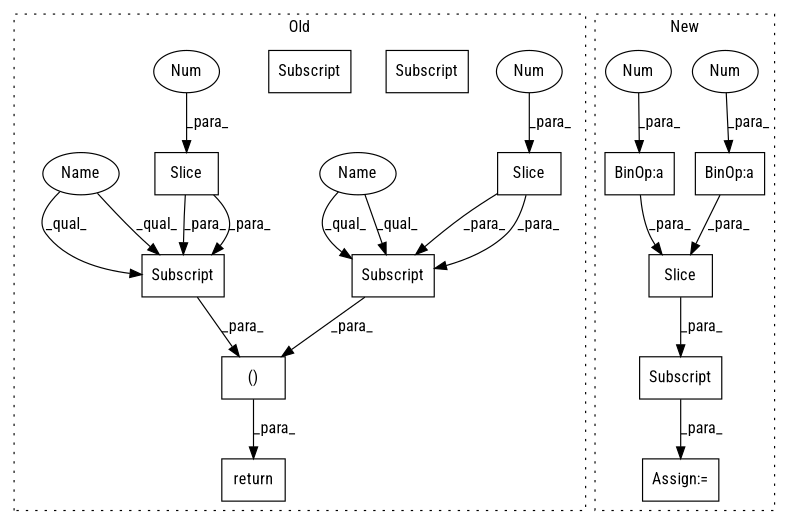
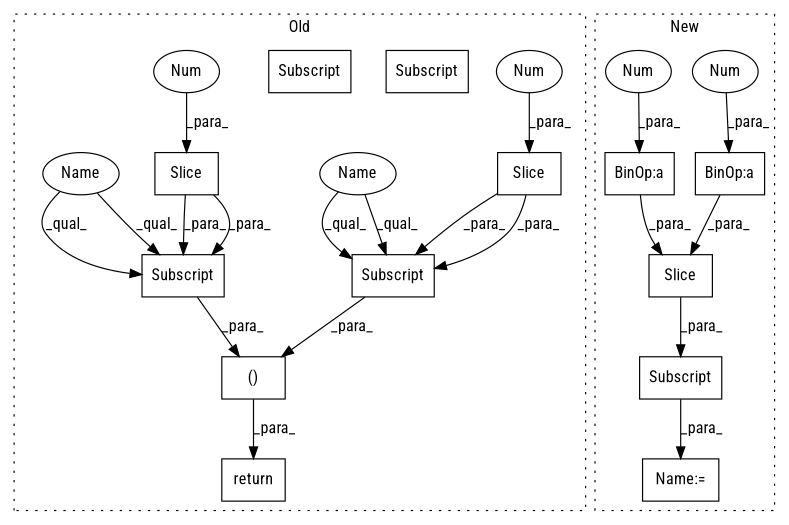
  digraph {
    fontname="Roboto Condensed"
    node [a=63 l=3 s=3341 shape=box fontname="Roboto Condensed"]
    edge [fontname="Roboto Condensed"]
    n1 [a=80 l=2 label=Slice]
    n2 [a=76 l=1 label=Num shape=ellipse]
    n3 [l="8,0" label=Subscript s="3336,0"]
    n4 [l="9,0" label=Subscript s="3325,0"]
    n5 [a=54 l=10 label="()" s=3334]
    n6 [a=80 label=Slice s=3330]
    n7 [a=76 l=2 label=Num s=3331 shape=ellipse]
    n8 [a=93 l=7 label=return s=3318]
    n9 [a=87 l=4 label=Name s=3325 shape=ellipse]
    n10 [a=87 l=4 label=Name s=3336 shape=ellipse]
    n11 [l="9,0" label=Subscript s="3325,0"]
    n12 [l="8,0" label=Subscript s="3336,0"]
    n13 [a=80 l=11 label=Slice s=3533]
    n14 [a=82 label="BinOp:a" s=3534]
    n15 [a=76 l=1 label=Num s=3537 shape=ellipse]
-   n16 [a=68 label="Assign:=" s=3518]
+   n16 [a=68 label="Name:=" s=3518]
    n17 [a=82 label="BinOp:a" s=3540]
    n18 [l="24,0" label=Subscript s="3521,0"]
    n19 [a=76 l=1 label=Num s=3543 shape=ellipse]
    subgraph cluster_1 {
      label=Old
      style=dotted
      n1
      n2
      n3
      n4
      n5
      n6
      n7
      n8
      n9
      n10
      n11
      n12
    }
    subgraph cluster_2 {
      label=New
      style=dotted
      n13
      n14
      n15
      n16
      n17
      n18
      n19
    }
    n1 -> n12 [label=_para_]
    n1 -> n12 [label=_para_]
    n2 -> n1 [label=_para_]
    n5 -> n8 [label=_para_]
    n6 -> n11 [label=_para_]
    n6 -> n11 [label=_para_]
    n7 -> n6 [label=_para_]
    n9 -> n11 [label=_qual_]
    n9 -> n11 [label=_qual_]
    n10 -> n12 [label=_qual_]
    n10 -> n12 [label=_qual_]
    n11 -> n5 [label=_para_]
    n12 -> n5 [label=_para_]
    n13 -> n18 [label=_para_]
    n14 -> n13 [label=_para_]
    n15 -> n14 [label=_para_]
    n17 -> n13 [label=_para_]
    n18 -> n16 [label=_para_]
    n19 -> n17 [label=_para_]
  }
